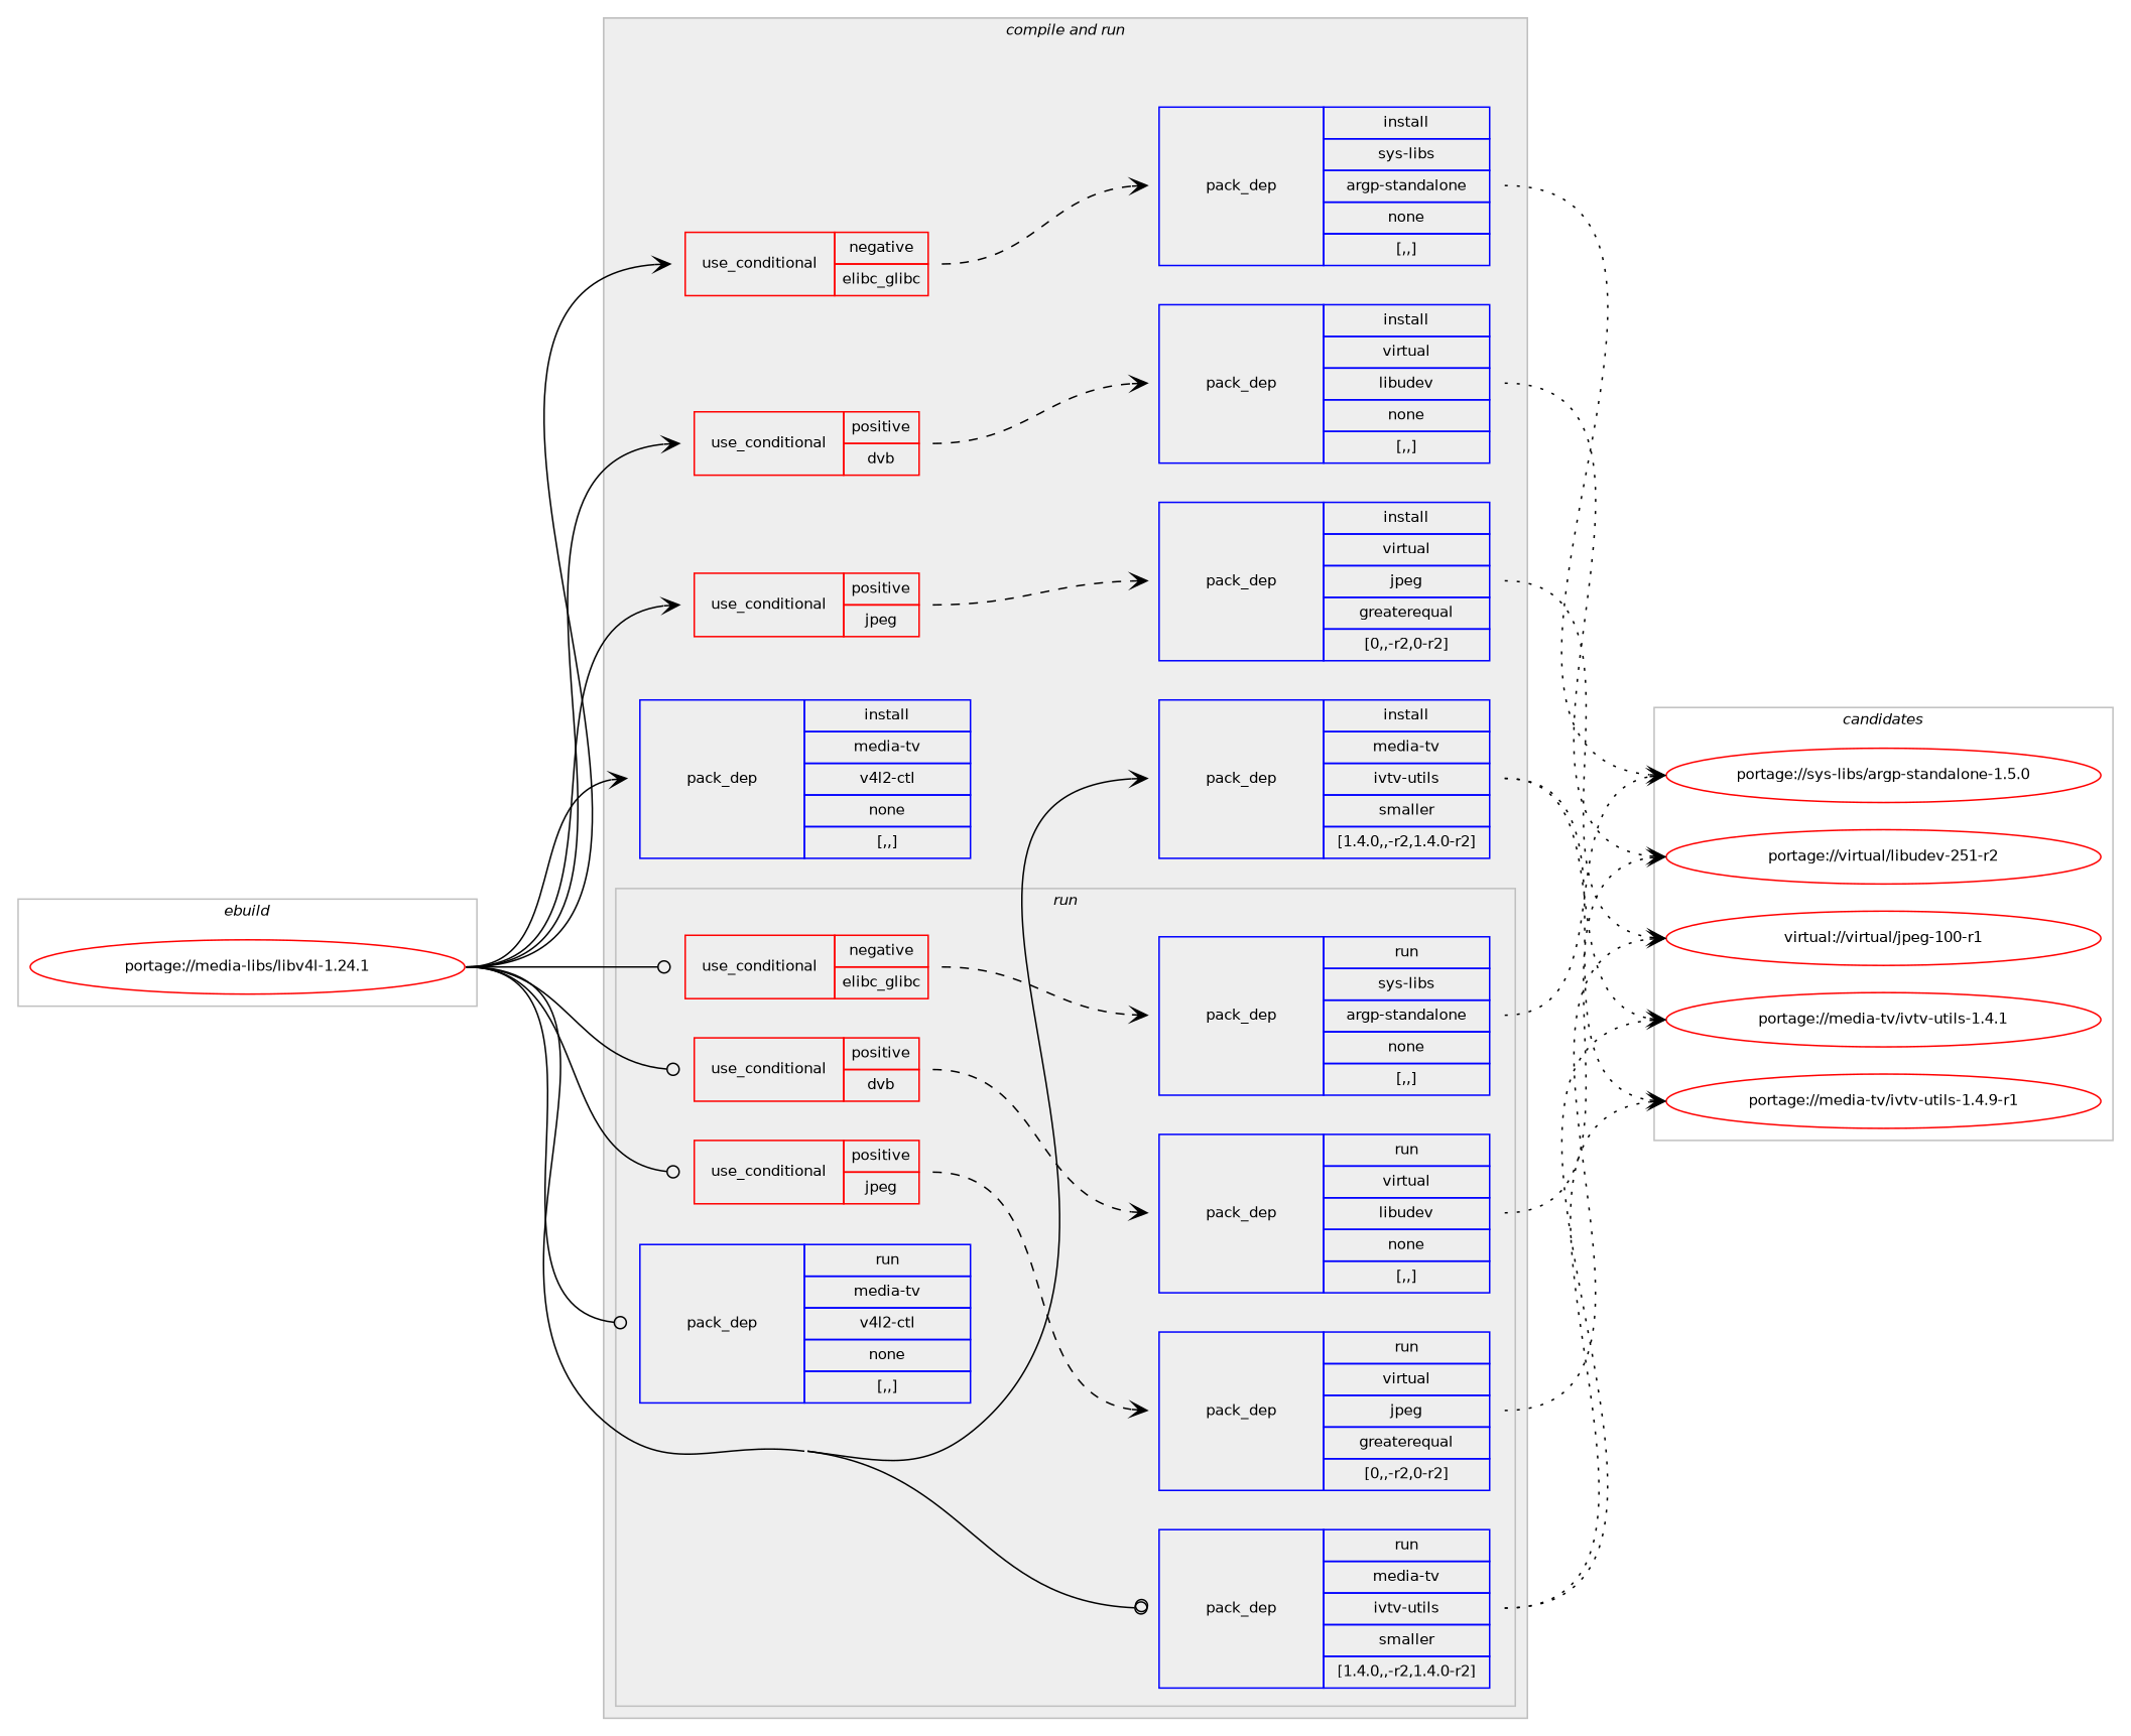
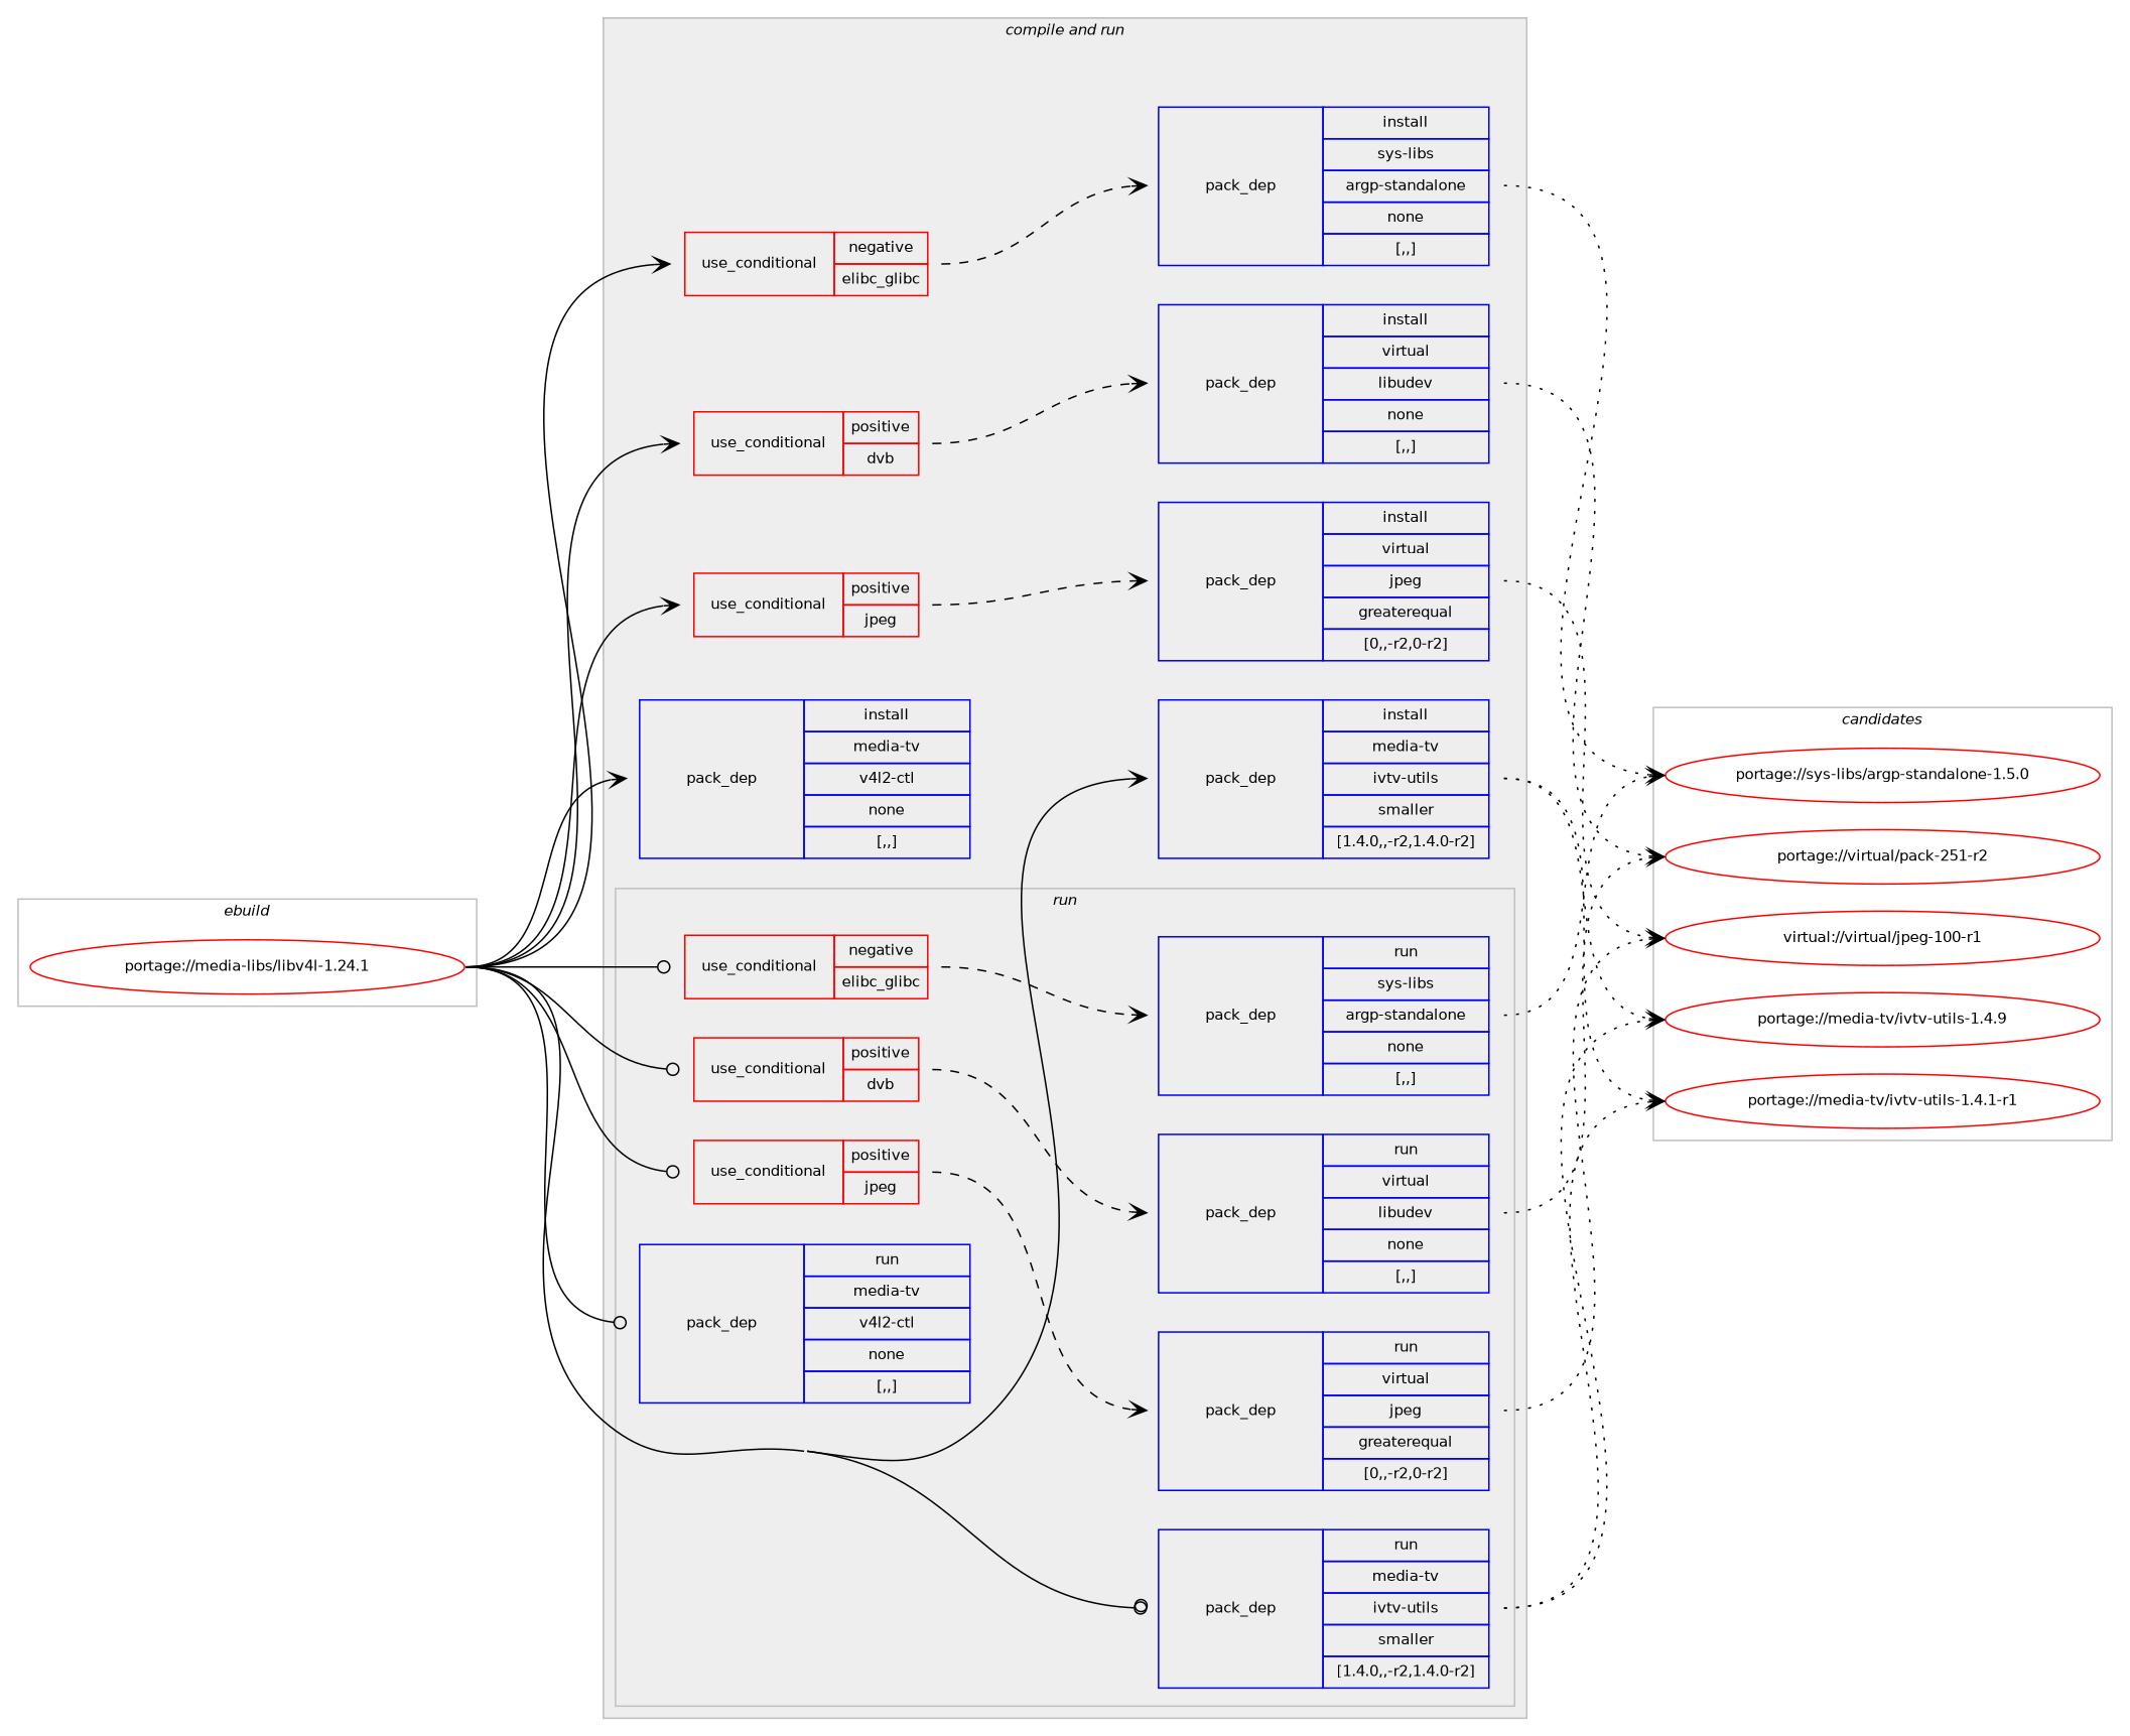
  digraph {
    compound=true
    concentrate=true
    fontname=Helvetica
    fontsize=10
    newrank=true
    rankdir=LR
    ranksep=1.5
    node [color=red fontname=Helvetica fontsize=10 shape=none]
    edge [arrowhead=vee headport=w style=solid tailport=e weight=20]
    n1 [label="portage://media-libs/libv4l-1.24.1" width=4 shape=""]
    n2 [color=blue label=<<TABLE BORDER="0" CELLBORDER="1" CELLSPACING="0" CELLPADDING="4" WIDTH="220"><TR><TD ROWSPAN="6" CELLPADDING="30">pack_dep</TD></TR><TR><TD WIDTH="110">install</TD></TR><TR><TD>sys-libs</TD></TR><TR><TD>argp-standalone</TD></TR><TR><TD>none</TD></TR><TR><TD>[,,]</TD></TR></TABLE>>]
    n3 [label=<<TABLE BORDER="0" CELLBORDER="1" CELLSPACING="0" CELLPADDING="4"><TR><TD ROWSPAN="3" CELLPADDING="10">use_conditional</TD></TR><TR><TD>negative</TD></TR><TR><TD>elibc_glibc</TD></TR></TABLE>>]
    n4 [color=blue label=<<TABLE BORDER="0" CELLBORDER="1" CELLSPACING="0" CELLPADDING="4" WIDTH="220"><TR><TD ROWSPAN="6" CELLPADDING="30">pack_dep</TD></TR><TR><TD WIDTH="110">install</TD></TR><TR><TD>virtual</TD></TR><TR><TD>libudev</TD></TR><TR><TD>none</TD></TR><TR><TD>[,,]</TD></TR></TABLE>>]
    n5 [label=<<TABLE BORDER="0" CELLBORDER="1" CELLSPACING="0" CELLPADDING="4"><TR><TD ROWSPAN="3" CELLPADDING="10">use_conditional</TD></TR><TR><TD>positive</TD></TR><TR><TD>dvb</TD></TR></TABLE>>]
    n6 [color=blue label=<<TABLE BORDER="0" CELLBORDER="1" CELLSPACING="0" CELLPADDING="4" WIDTH="220"><TR><TD ROWSPAN="6" CELLPADDING="30">pack_dep</TD></TR><TR><TD WIDTH="110">install</TD></TR><TR><TD>virtual</TD></TR><TR><TD>jpeg</TD></TR><TR><TD>greaterequal</TD></TR><TR><TD>[0,,-r2,0-r2]</TD></TR></TABLE>>]
    n7 [label=<<TABLE BORDER="0" CELLBORDER="1" CELLSPACING="0" CELLPADDING="4"><TR><TD ROWSPAN="3" CELLPADDING="10">use_conditional</TD></TR><TR><TD>positive</TD></TR><TR><TD>jpeg</TD></TR></TABLE>>]
    n8 [color=blue label=<<TABLE BORDER="0" CELLBORDER="1" CELLSPACING="0" CELLPADDING="4" WIDTH="220"><TR><TD ROWSPAN="6" CELLPADDING="30">pack_dep</TD></TR><TR><TD WIDTH="110">install</TD></TR><TR><TD>media-tv</TD></TR><TR><TD>ivtv-utils</TD></TR><TR><TD>smaller</TD></TR><TR><TD>[1.4.0,,-r2,1.4.0-r2]</TD></TR></TABLE>>]
    n9 [color=blue label=<<TABLE BORDER="0" CELLBORDER="1" CELLSPACING="0" CELLPADDING="4" WIDTH="220"><TR><TD ROWSPAN="6" CELLPADDING="30">pack_dep</TD></TR><TR><TD WIDTH="110">install</TD></TR><TR><TD>media-tv</TD></TR><TR><TD>v4l2-ctl</TD></TR><TR><TD>none</TD></TR><TR><TD>[,,]</TD></TR></TABLE>>]
    n10 [color=blue label=<<TABLE BORDER="0" CELLBORDER="1" CELLSPACING="0" CELLPADDING="4" WIDTH="220"><TR><TD ROWSPAN="6" CELLPADDING="30">pack_dep</TD></TR><TR><TD WIDTH="110">run</TD></TR><TR><TD>sys-libs</TD></TR><TR><TD>argp-standalone</TD></TR><TR><TD>none</TD></TR><TR><TD>[,,]</TD></TR></TABLE>>]
    n11 [label=<<TABLE BORDER="0" CELLBORDER="1" CELLSPACING="0" CELLPADDING="4"><TR><TD ROWSPAN="3" CELLPADDING="10">use_conditional</TD></TR><TR><TD>negative</TD></TR><TR><TD>elibc_glibc</TD></TR></TABLE>>]
    n12 [color=blue label=<<TABLE BORDER="0" CELLBORDER="1" CELLSPACING="0" CELLPADDING="4" WIDTH="220"><TR><TD ROWSPAN="6" CELLPADDING="30">pack_dep</TD></TR><TR><TD WIDTH="110">run</TD></TR><TR><TD>virtual</TD></TR><TR><TD>libudev</TD></TR><TR><TD>none</TD></TR><TR><TD>[,,]</TD></TR></TABLE>>]
    n13 [label=<<TABLE BORDER="0" CELLBORDER="1" CELLSPACING="0" CELLPADDING="4"><TR><TD ROWSPAN="3" CELLPADDING="10">use_conditional</TD></TR><TR><TD>positive</TD></TR><TR><TD>dvb</TD></TR></TABLE>>]
    n14 [color=blue label=<<TABLE BORDER="0" CELLBORDER="1" CELLSPACING="0" CELLPADDING="4" WIDTH="220"><TR><TD ROWSPAN="6" CELLPADDING="30">pack_dep</TD></TR><TR><TD WIDTH="110">run</TD></TR><TR><TD>virtual</TD></TR><TR><TD>jpeg</TD></TR><TR><TD>greaterequal</TD></TR><TR><TD>[0,,-r2,0-r2]</TD></TR></TABLE>>]
    n15 [label=<<TABLE BORDER="0" CELLBORDER="1" CELLSPACING="0" CELLPADDING="4"><TR><TD ROWSPAN="3" CELLPADDING="10">use_conditional</TD></TR><TR><TD>positive</TD></TR><TR><TD>jpeg</TD></TR></TABLE>>]
    n16 [color=blue label=<<TABLE BORDER="0" CELLBORDER="1" CELLSPACING="0" CELLPADDING="4" WIDTH="220"><TR><TD ROWSPAN="6" CELLPADDING="30">pack_dep</TD></TR><TR><TD WIDTH="110">run</TD></TR><TR><TD>media-tv</TD></TR><TR><TD>ivtv-utils</TD></TR><TR><TD>smaller</TD></TR><TR><TD>[1.4.0,,-r2,1.4.0-r2]</TD></TR></TABLE>>]
    n17 [color=blue label=<<TABLE BORDER="0" CELLBORDER="1" CELLSPACING="0" CELLPADDING="4" WIDTH="220"><TR><TD ROWSPAN="6" CELLPADDING="30">pack_dep</TD></TR><TR><TD WIDTH="110">run</TD></TR><TR><TD>media-tv</TD></TR><TR><TD>v4l2-ctl</TD></TR><TR><TD>none</TD></TR><TR><TD>[,,]</TD></TR></TABLE>>]
-   n18 [label="portage://virtual/libudev-251-r2" width=4 shape=""]
+   n18 [label="portage://virtual/pack-251-r2" width=4 shape=""]
    n19 [label="portage://sys-libs/argp-standalone-1.5.0" width=4 shape=""]
    n20 [label="virtual://virtual/jpeg-100-r1" width=4 shape=""]
-   n21 [label="portage://media-tv/ivtv-utils-1.4.9-r1" width=4 shape=""]
-   n22 [label="portage://media-tv/ivtv-utils-1.4.1" width=4 shape=""]
+   n21 [label="portage://media-tv/ivtv-utils-1.4.1-r1" width=4 shape=""]
+   n22 [label="portage://media-tv/ivtv-utils-1.4.9" width=4 shape=""]
    subgraph cluster_1 {
      color=gray
      label=<<i>ebuild</i>>
      n1
    }
    subgraph cluster_2 {
      color=gray
      label=<<i>dependencies</i>>
      subgraph cluster_3 {
        color=gray
        fillcolor="#eeeeee"
        label=<<i>compile</i>>
        style=filled
        subgraph sub_4 {
          color=gray
          fillcolor="#eeeeee"
          label=<<i>compile</i>>
          style=filled
          n3
          subgraph sub_5 {
            color=gray
            fillcolor="#eeeeee"
            label=<<i>compile</i>>
            style=filled
            n2
          }
        }
        subgraph sub_6 {
          color=gray
          fillcolor="#eeeeee"
          label=<<i>compile</i>>
          style=filled
          n5
          subgraph sub_7 {
            color=gray
            fillcolor="#eeeeee"
            label=<<i>compile</i>>
            style=filled
            n4
          }
        }
        subgraph sub_8 {
          color=gray
          fillcolor="#eeeeee"
          label=<<i>compile</i>>
          style=filled
          n7
          subgraph sub_9 {
            color=gray
            fillcolor="#eeeeee"
            label=<<i>compile</i>>
            style=filled
            n6
          }
        }
        subgraph sub_10 {
          color=gray
          fillcolor="#eeeeee"
          label=<<i>compile</i>>
          style=filled
          n8
        }
        subgraph sub_11 {
          color=gray
          fillcolor="#eeeeee"
          label=<<i>compile</i>>
          style=filled
          n9
        }
      }
      subgraph cluster_12 {
        color=gray
        fillcolor="#eeeeee"
        label=<<i>compile and run</i>>
        style=filled
      }
      subgraph cluster_13 {
        color=gray
        fillcolor="#eeeeee"
        label=<<i>run</i>>
        style=filled
        subgraph sub_14 {
          color=gray
          fillcolor="#eeeeee"
          label=<<i>run</i>>
          style=filled
          n11
          subgraph sub_15 {
            color=gray
            fillcolor="#eeeeee"
            label=<<i>run</i>>
            style=filled
            n10
          }
        }
        subgraph sub_16 {
          color=gray
          fillcolor="#eeeeee"
          label=<<i>run</i>>
          style=filled
          n13
          subgraph sub_17 {
            color=gray
            fillcolor="#eeeeee"
            label=<<i>run</i>>
            style=filled
            n12
          }
        }
        subgraph sub_18 {
          color=gray
          fillcolor="#eeeeee"
          label=<<i>run</i>>
          style=filled
          n15
          subgraph sub_19 {
            color=gray
            fillcolor="#eeeeee"
            label=<<i>run</i>>
            style=filled
            n14
          }
        }
        subgraph sub_20 {
          color=gray
          fillcolor="#eeeeee"
          label=<<i>run</i>>
          style=filled
          n16
        }
        subgraph sub_21 {
          color=gray
          fillcolor="#eeeeee"
          label=<<i>run</i>>
          style=filled
          n17
        }
      }
    }
    subgraph cluster_22 {
      color=gray
      label=<<i>candidates</i>>
      rank=same
      subgraph sub_23 {
        color=black
        label=<<i>candidates</i>>
        nodesep=1
        rank=same
        n18
      }
      subgraph sub_24 {
        color=black
        label=<<i>candidates</i>>
        nodesep=1
        rank=same
        n19
      }
      subgraph sub_25 {
        color=black
        label=<<i>candidates</i>>
        nodesep=1
        rank=same
      }
      subgraph sub_26 {
        color=black
        label=<<i>candidates</i>>
        nodesep=1
        rank=same
        n20
      }
      subgraph sub_27 {
        color=black
        label=<<i>candidates</i>>
        nodesep=1
        rank=same
        n21
        n22
      }
      subgraph sub_28 {
        color=black
        label=<<i>candidates</i>>
        nodesep=1
        rank=same
      }
      subgraph sub_29 {
        color=black
        label=<<i>candidates</i>>
        nodesep=1
        rank=same
        n19
      }
      subgraph sub_30 {
        color=black
        label=<<i>candidates</i>>
        nodesep=1
        rank=same
        n18
      }
      subgraph sub_31 {
        color=black
        label=<<i>candidates</i>>
        nodesep=1
        rank=same
        n20
      }
      subgraph sub_32 {
        color=black
        label=<<i>candidates</i>>
        nodesep=1
        rank=same
        n21
        n22
      }
    }
    n1 -> n3
    n1 -> n5
    n1 -> n7
    n1 -> n8
    n1 -> n9
    n1 -> n11 [arrowhead=odot]
    n1 -> n13 [arrowhead=odot]
    n1 -> n15 [arrowhead=odot]
    n1 -> n16 [arrowhead=odot]
    n1 -> n17 [arrowhead=odot]
    n2 -> n19 [style=dotted weight=100]
    n3 -> n2 [style=dashed]
    n4 -> n18 [style=dotted weight=100]
    n5 -> n4 [style=dashed]
    n6 -> n20 [style=dotted weight=100]
    n7 -> n6 [style=dashed]
    n8 -> n21 [style=dotted weight=100]
    n8 -> n22 [style=dotted weight=100]
    n10 -> n19 [style=dotted weight=100]
    n11 -> n10 [style=dashed]
    n12 -> n18 [style=dotted weight=100]
    n13 -> n12 [style=dashed]
    n14 -> n20 [style=dotted weight=100]
    n15 -> n14 [style=dashed]
    n16 -> n21 [style=dotted weight=100]
    n16 -> n22 [style=dotted weight=100]
  }
